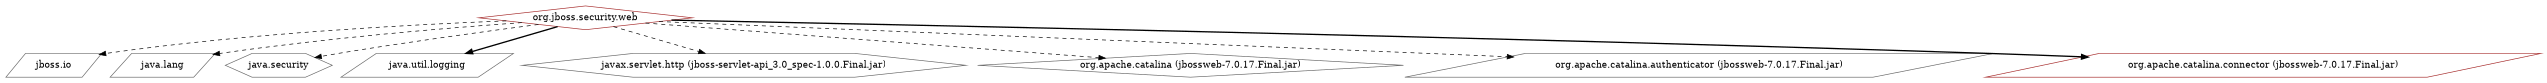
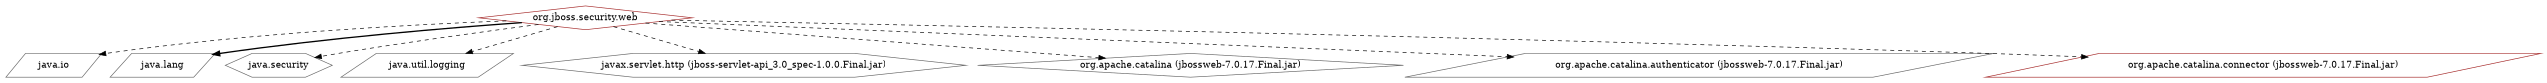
  digraph {
    node [color=gray40 shape=parallelogram]
    edge [style=dashed]
    "org.jboss.security.web" [color=brown shape=diamond]
-   "java.io" [label="jboss.io"]
+   "java.io"
    "java.lang"
    "java.security" [shape=hexagon]
    "java.util.logging"
    "javax.servlet.http (jboss-servlet-api_3.0_spec-1.0.0.Final.jar)" [shape=hexagon]
    "org.apache.catalina (jbossweb-7.0.17.Final.jar)" [shape=diamond]
    "org.apache.catalina.authenticator (jbossweb-7.0.17.Final.jar)"
    "org.apache.catalina.connector (jbossweb-7.0.17.Final.jar)" [color=brown]
    "org.jboss.security.web" -> "java.io"
-   "org.jboss.security.web" -> "java.lang"
+   "org.jboss.security.web" -> "java.lang" [style=bold]
    "org.jboss.security.web" -> "java.security"
-   "org.jboss.security.web" -> "java.util.logging" [style=bold]
+   "org.jboss.security.web" -> "java.util.logging"
    "org.jboss.security.web" -> "javax.servlet.http (jboss-servlet-api_3.0_spec-1.0.0.Final.jar)"
    "org.jboss.security.web" -> "org.apache.catalina (jbossweb-7.0.17.Final.jar)"
    "org.jboss.security.web" -> "org.apache.catalina.authenticator (jbossweb-7.0.17.Final.jar)"
-   "org.jboss.security.web" -> "org.apache.catalina.connector (jbossweb-7.0.17.Final.jar)" [style=bold]
+   "org.jboss.security.web" -> "org.apache.catalina.connector (jbossweb-7.0.17.Final.jar)"
  }
